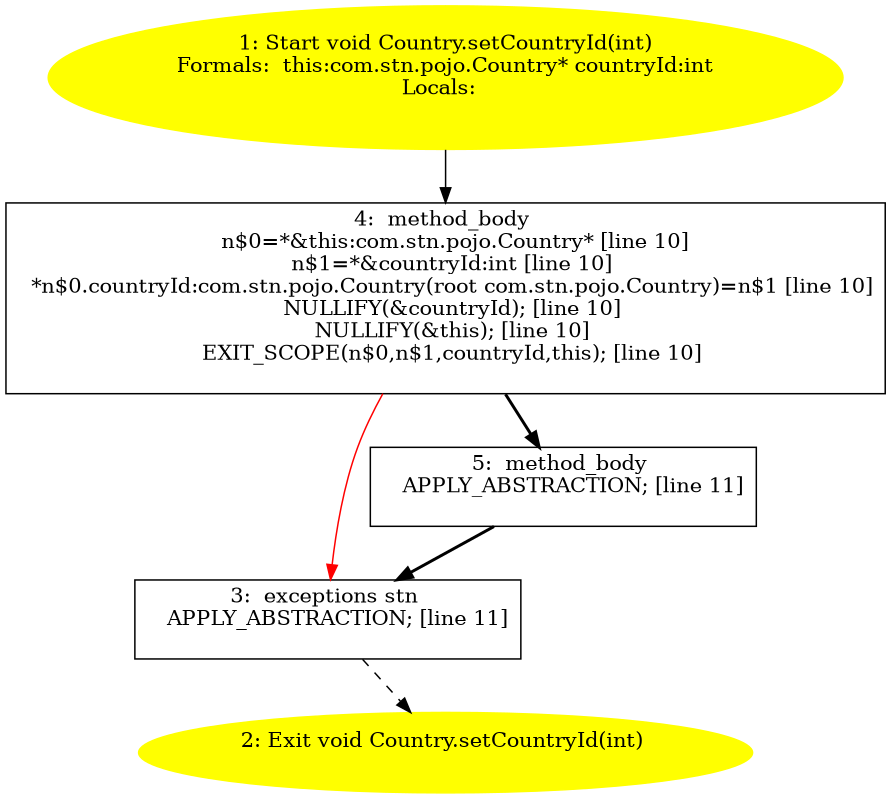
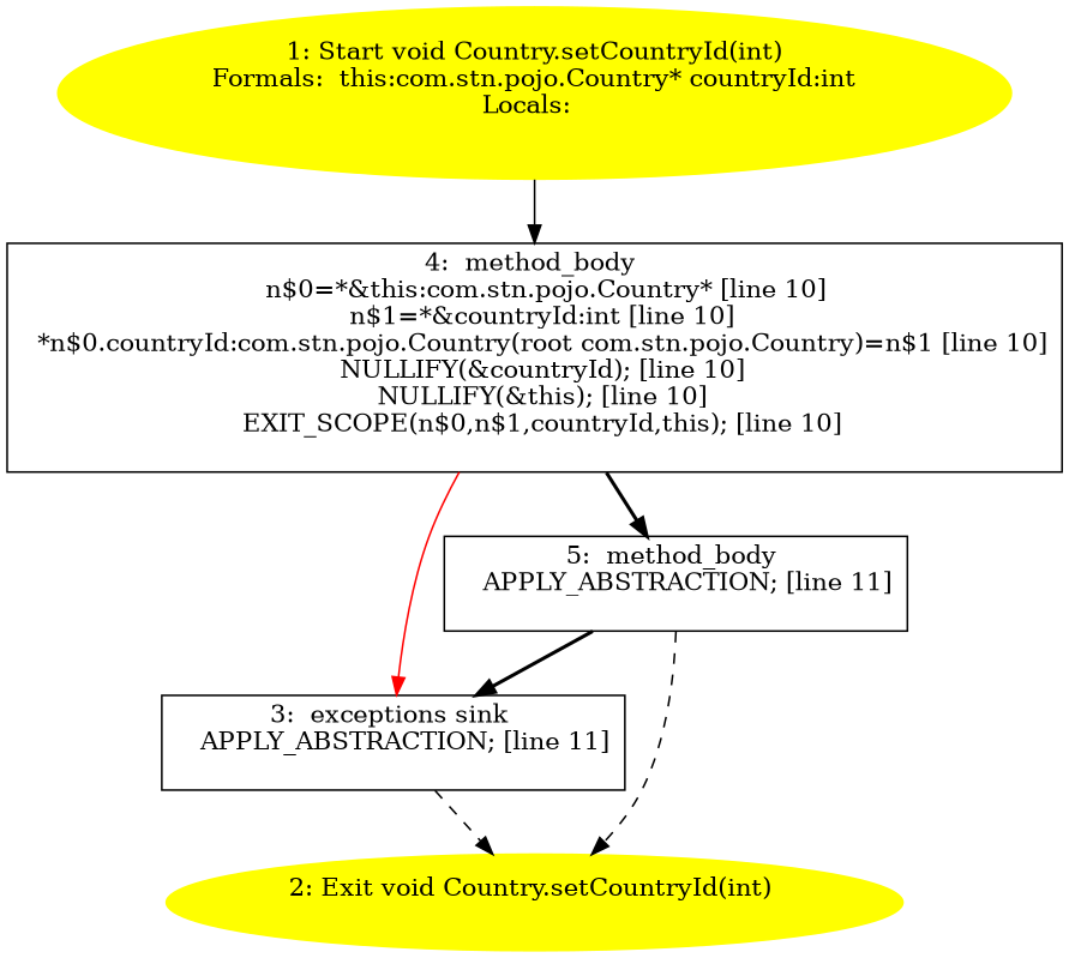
  digraph {
    node [shape=box]
    edge [style=solid]
    n1 [color=yellow label="1: Start void Country.setCountryId(int)\nFormals:  this:com.stn.pojo.Country* countryId:int\nLocals:  \n  " style=filled shape=""]
    n2 [label="4:  method_body \n   n$0=*&this:com.stn.pojo.Country* [line 10]\n  n$1=*&countryId:int [line 10]\n  *n$0.countryId:com.stn.pojo.Country(root com.stn.pojo.Country)=n$1 [line 10]\n  NULLIFY(&countryId); [line 10]\n  NULLIFY(&this); [line 10]\n  EXIT_SCOPE(n$0,n$1,countryId,this); [line 10]\n "]
-   n3 [label="3:  exceptions stn \n   APPLY_ABSTRACTION; [line 11]\n "]
+   n3 [label="3:  exceptions sink \n   APPLY_ABSTRACTION; [line 11]\n "]
    n4 [label="5:  method_body \n   APPLY_ABSTRACTION; [line 11]\n "]
    n5 [color=yellow label="2: Exit void Country.setCountryId(int) \n  " style=filled shape=""]
    n1 -> n2
    n2 -> n3 [color=red]
    n2 -> n4 [style=bold]
    n3 -> n5 [style=dashed]
    n4 -> n3 [color=black style=bold]
+   n4 -> n5 [style=dashed]
  }
